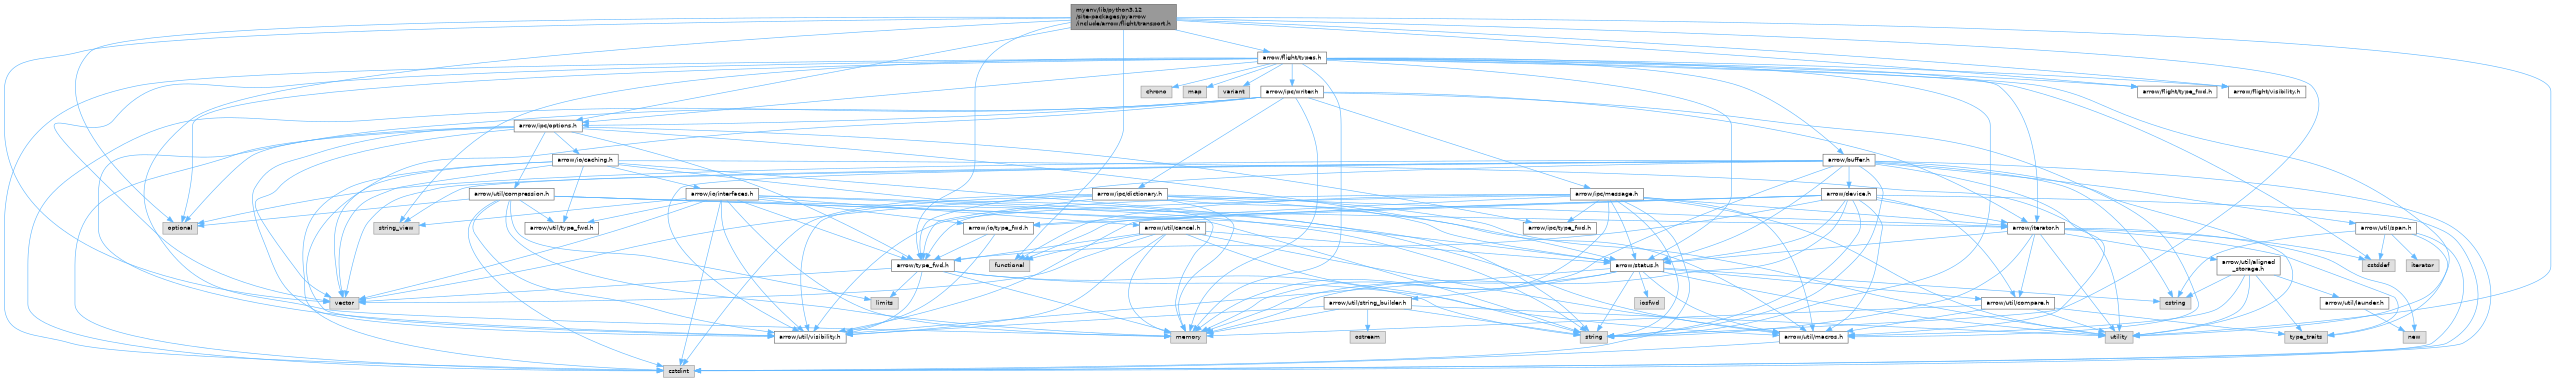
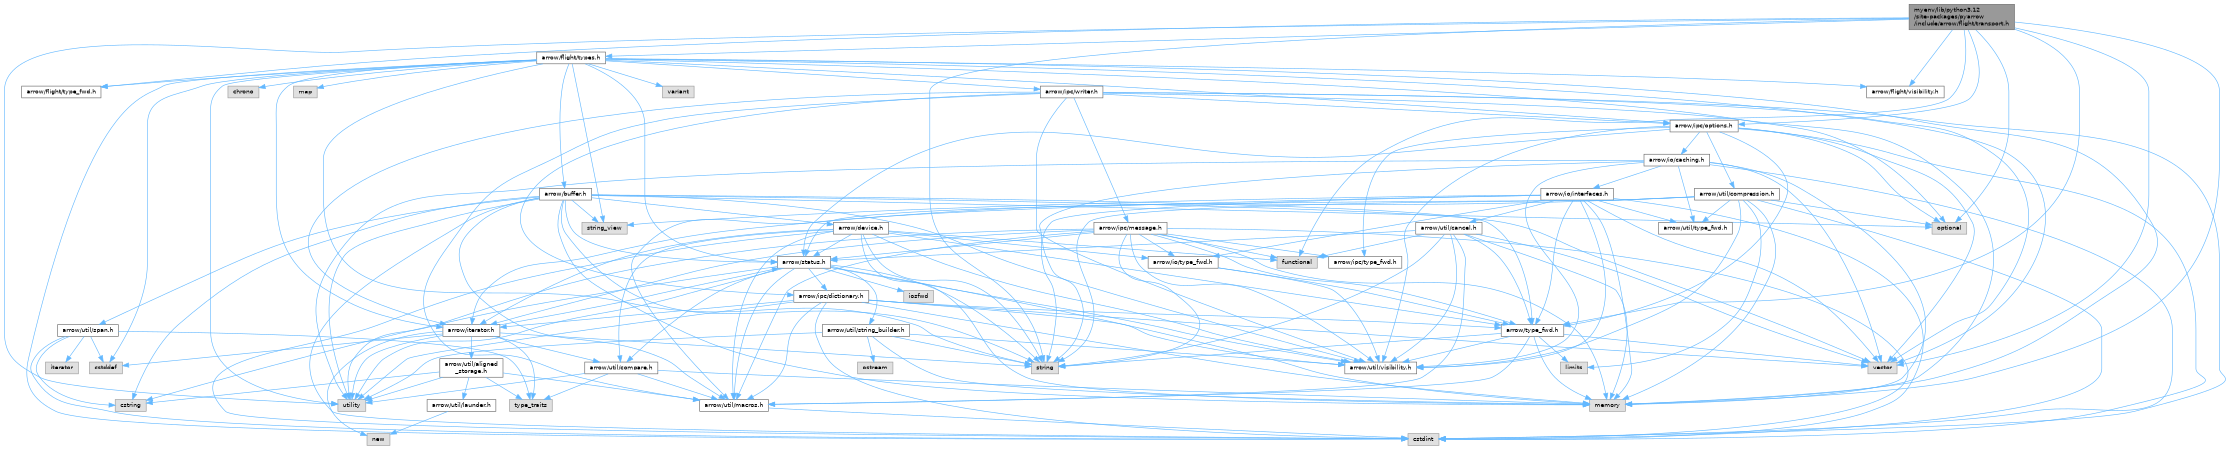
  digraph {
    node [color=grey40 fillcolor=white fontname=Helvetica fontsize=10 shape=box style=filled]
    edge [color=steelblue1 fontname=Helvetica fontsize=10 labelfontname=Helvetica labelfontsize=10 style=solid]
    n1 [color=gray40 fillcolor=grey60 fontcolor=black height=0.2 label="myenv/lib/python3.12\l/site-packages/pyarrow\l/include/arrow/flight/transport.h" width=0.4]
    n2 [color=grey60 fillcolor="#E0E0E0" height=0.2 label=functional width=0.4]
    n3 [color=grey60 fillcolor="#E0E0E0" height=0.2 label=memory width=0.4]
    n4 [color=grey60 fillcolor="#E0E0E0" height=0.2 label=optional width=0.4]
    n5 [color=grey60 fillcolor="#E0E0E0" height=0.2 label=string width=0.4]
    n6 [color=grey60 fillcolor="#E0E0E0" height=0.2 label=utility width=0.4]
    n7 [color=grey60 fillcolor="#E0E0E0" height=0.2 label=vector width=0.4]
    n8 [height=0.2 label="arrow/flight/type_fwd.h" width=0.4]
    n9 [height=0.2 label="arrow/flight/types.h" width=0.4]
    n10 [height=0.2 label="arrow/type_fwd.h" width=0.4]
    n11 [height=0.2 label="arrow/flight/visibility.h" width=0.4]
    n12 [height=0.2 label="arrow/ipc/options.h" width=0.4]
    n13 [color=grey60 fillcolor="#E0E0E0" height=0.2 label=chrono width=0.4]
    n14 [color=grey60 fillcolor="#E0E0E0" height=0.2 label=cstddef width=0.4]
    n15 [color=grey60 fillcolor="#E0E0E0" height=0.2 label=cstdint width=0.4]
    n16 [color=grey60 fillcolor="#E0E0E0" height=0.2 label=map width=0.4]
    n17 [color=grey60 fillcolor="#E0E0E0" height=0.2 label=string_view width=0.4]
    n18 [color=grey60 fillcolor="#E0E0E0" height=0.2 label=variant width=0.4]
    n19 [height=0.2 label="arrow/buffer.h" width=0.4]
    n20 [height=0.2 label="arrow/iterator.h" width=0.4]
    n21 [height=0.2 label="arrow/status.h" width=0.4]
    n22 [height=0.2 label="arrow/ipc/writer.h" width=0.4]
    n23 [height=0.2 label="arrow/util/macros.h" width=0.4]
    n24 [height=0.2 label="arrow/util/visibility.h" width=0.4]
    n25 [color=grey60 fillcolor="#E0E0E0" height=0.2 label=limits width=0.4]
    n26 [height=0.2 label="arrow/io/caching.h" width=0.4]
    n27 [height=0.2 label="arrow/ipc/type_fwd.h" width=0.4]
    n28 [height=0.2 label="arrow/util/compression.h" width=0.4]
    n29 [color=grey60 fillcolor="#E0E0E0" height=0.2 label=cstring width=0.4]
    n30 [height=0.2 label="arrow/device.h" width=0.4]
    n31 [height=0.2 label="arrow/util/span.h" width=0.4]
    n32 [height=0.2 label="arrow/util/compare.h" width=0.4]
    n33 [color=grey60 fillcolor="#E0E0E0" height=0.2 label=new width=0.4]
    n34 [color=grey60 fillcolor="#E0E0E0" height=0.2 label=type_traits width=0.4]
    n35 [height=0.2 label="arrow/util/aligned\l_storage.h" width=0.4]
    n36 [color=grey60 fillcolor="#E0E0E0" height=0.2 label=iosfwd width=0.4]
    n37 [height=0.2 label="arrow/util/string_builder.h" width=0.4]
    n38 [height=0.2 label="arrow/ipc/dictionary.h" width=0.4]
    n39 [height=0.2 label="arrow/ipc/message.h" width=0.4]
    n40 [height=0.2 label="arrow/io/type_fwd.h" width=0.4]
    n41 [color=grey60 fillcolor="#E0E0E0" height=0.2 label=iterator width=0.4]
    n42 [height=0.2 label="arrow/util/launder.h" width=0.4]
    n43 [color=grey60 fillcolor="#E0E0E0" height=0.2 label=ostream width=0.4]
    n44 [height=0.2 label="arrow/io/interfaces.h" width=0.4]
    n45 [height=0.2 label="arrow/util/type_fwd.h" width=0.4]
    n46 [height=0.2 label="arrow/util/cancel.h" width=0.4]
    n1 -> n2
    n1 -> n3
    n1 -> n4
    n1 -> n5
    n1 -> n6
    n1 -> n7
    n1 -> n8
    n1 -> n9
    n1 -> n10
    n1 -> n11
    n1 -> n12
    n9 -> n3
    n9 -> n4
    n9 -> n5
    n9 -> n6
    n9 -> n7
    n9 -> n8
    n9 -> n11
    n9 -> n12
    n9 -> n13
    n9 -> n14
    n9 -> n15
    n9 -> n16
    n9 -> n17
    n9 -> n18
    n9 -> n19
    n9 -> n20
    n9 -> n21
    n9 -> n22
    n10 -> n3
    n10 -> n5
    n10 -> n7
    n10 -> n23
    n10 -> n24
    n10 -> n25
    n12 -> n4
    n12 -> n7
    n12 -> n10
    n12 -> n15
    n12 -> n21
    n12 -> n24
    n12 -> n26
    n12 -> n27
    n12 -> n28
    n19 -> n3
    n19 -> n4
    n19 -> n5
    n19 -> n6
    n19 -> n7
    n19 -> n10
    n19 -> n15
    n19 -> n17
    n19 -> n21
    n19 -> n23
    n19 -> n24
    n19 -> n29
    n19 -> n30
    n19 -> n31
    n20 -> n5
    n20 -> n6
    n20 -> n14
    n20 -> n21
    n20 -> n32
    n20 -> n33
    n20 -> n34
    n20 -> n35
    n21 -> n3
    n21 -> n5
    n21 -> n6
    n21 -> n23
    n21 -> n24
    n21 -> n29
    n21 -> n32
    n21 -> n36
    n21 -> n37
    n22 -> n3
    n22 -> n7
    n22 -> n12
    n22 -> n15
    n22 -> n20
    n22 -> n23
    n22 -> n24
    n22 -> n38
    n22 -> n39
    n23 -> n15
    n26 -> n3
    n26 -> n5
    n26 -> n6
    n26 -> n7
    n26 -> n15
    n26 -> n24
    n26 -> n44
    n26 -> n45
    n28 -> n3
    n28 -> n4
    n28 -> n5
    n28 -> n15
    n28 -> n20
    n28 -> n21
    n28 -> n24
    n28 -> n25
    n28 -> n45
    n30 -> n2
    n30 -> n3
    n30 -> n5
    n30 -> n10
    n30 -> n15
    n30 -> n20
    n30 -> n21
    n30 -> n23
    n30 -> n24
    n30 -> n32
    n30 -> n40
    n31 -> n14
    n31 -> n15
    n31 -> n29
    n31 -> n34
    n31 -> n41
    n32 -> n3
    n32 -> n6
    n32 -> n23
    n32 -> n34
    n35 -> n6
    n35 -> n23
    n35 -> n29
    n35 -> n34
    n35 -> n42
    n37 -> n3
    n37 -> n5
    n37 -> n6
    n37 -> n24
    n37 -> n43
    n38 -> n3
    n38 -> n6
    n38 -> n7
    n38 -> n10
    n38 -> n15
    n38 -> n20
-   n38 -> n21
+   n21 -> n38
    n38 -> n23
    n38 -> n24
    n39 -> n2
    n39 -> n3
    n39 -> n5
    n39 -> n6
    n39 -> n10
    n39 -> n15
    n39 -> n20
    n39 -> n21
    n39 -> n23
    n39 -> n24
    n39 -> n27
    n39 -> n40
    n40 -> n10
    n40 -> n24
    n42 -> n33
    n44 -> n3
    n44 -> n5
    n44 -> n7
    n44 -> n10
    n44 -> n15
    n44 -> n17
    n44 -> n23
    n44 -> n24
    n44 -> n40
    n44 -> n45
    n44 -> n46
    n46 -> n2
    n46 -> n3
    n46 -> n5
    n46 -> n7
    n46 -> n10
    n46 -> n21
    n46 -> n23
    n46 -> n24
  }
